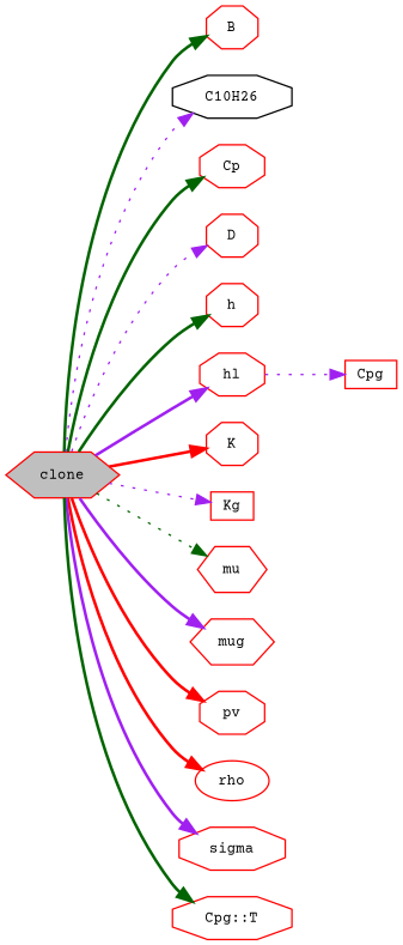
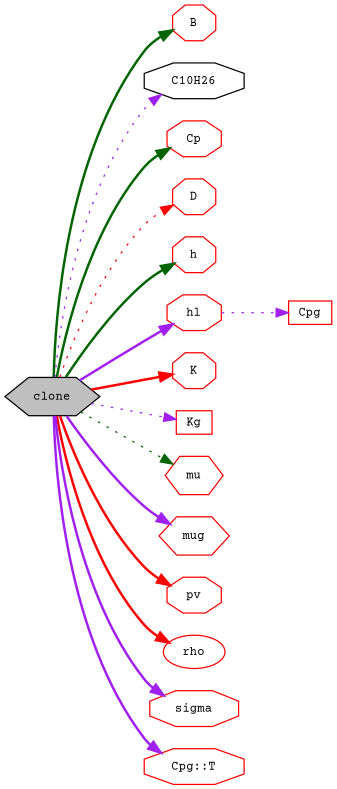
  digraph {
    fontname="Courier Prime"
    rankdir=LR
    node [color=red fontname="Courier Prime" fontsize=10 shape=octagon]
    edge [color=purple fontname="Courier Prime" fontsize=10 labelfontname=FreeSans labelfontsize=10 style=bold]
-   n1 [fillcolor=grey75 fontcolor=black height=0.2 label=clone shape=hexagon style=filled width=0.4]
+   n1 [color=black fillcolor=grey75 fontcolor=black height=0.2 label=clone shape=hexagon style=filled width=0.4]
    n2 [height=0.2 label=B width=0.4]
    n3 [color=black height=0.2 label=C10H26 width=0.4]
    n4 [height=0.2 label=Cp width=0.4]
    n5 [height=0.2 label=D width=0.4]
    n6 [height=0.2 label=h width=0.4]
    n7 [height=0.2 label=hl width=0.4]
    n8 [height=0.2 label=K width=0.4]
    n9 [height=0.2 label=Kg shape=box width=0.4]
    n10 [height=0.2 label=mu shape=hexagon width=0.4]
    n11 [height=0.2 label=mug shape=hexagon width=0.4]
    n12 [height=0.2 label=pv width=0.4]
    n13 [height=0.2 label=rho shape=ellipse width=0.4]
    n14 [height=0.2 label=sigma width=0.4]
    n15 [height=0.2 label="Cpg::T" width=0.4]
    n16 [height=0.2 label=Cpg shape=box width=0.4]
    n1 -> n2 [color=darkgreen]
    n1 -> n3 [style=dotted]
    n1 -> n4 [color=darkgreen]
-   n1 -> n5 [style=dotted]
+   n1 -> n5 [color=red style=dotted]
    n1 -> n6 [color=darkgreen]
    n1 -> n7
    n1 -> n8 [color=red]
    n1 -> n9 [style=dotted]
    n1 -> n10 [color=darkgreen style=dotted]
    n1 -> n11
    n1 -> n12 [color=red]
    n1 -> n13 [color=red]
    n1 -> n14
-   n1 -> n15 [color=darkgreen]
+   n1 -> n15
    n7 -> n16 [style=dotted]
  }
